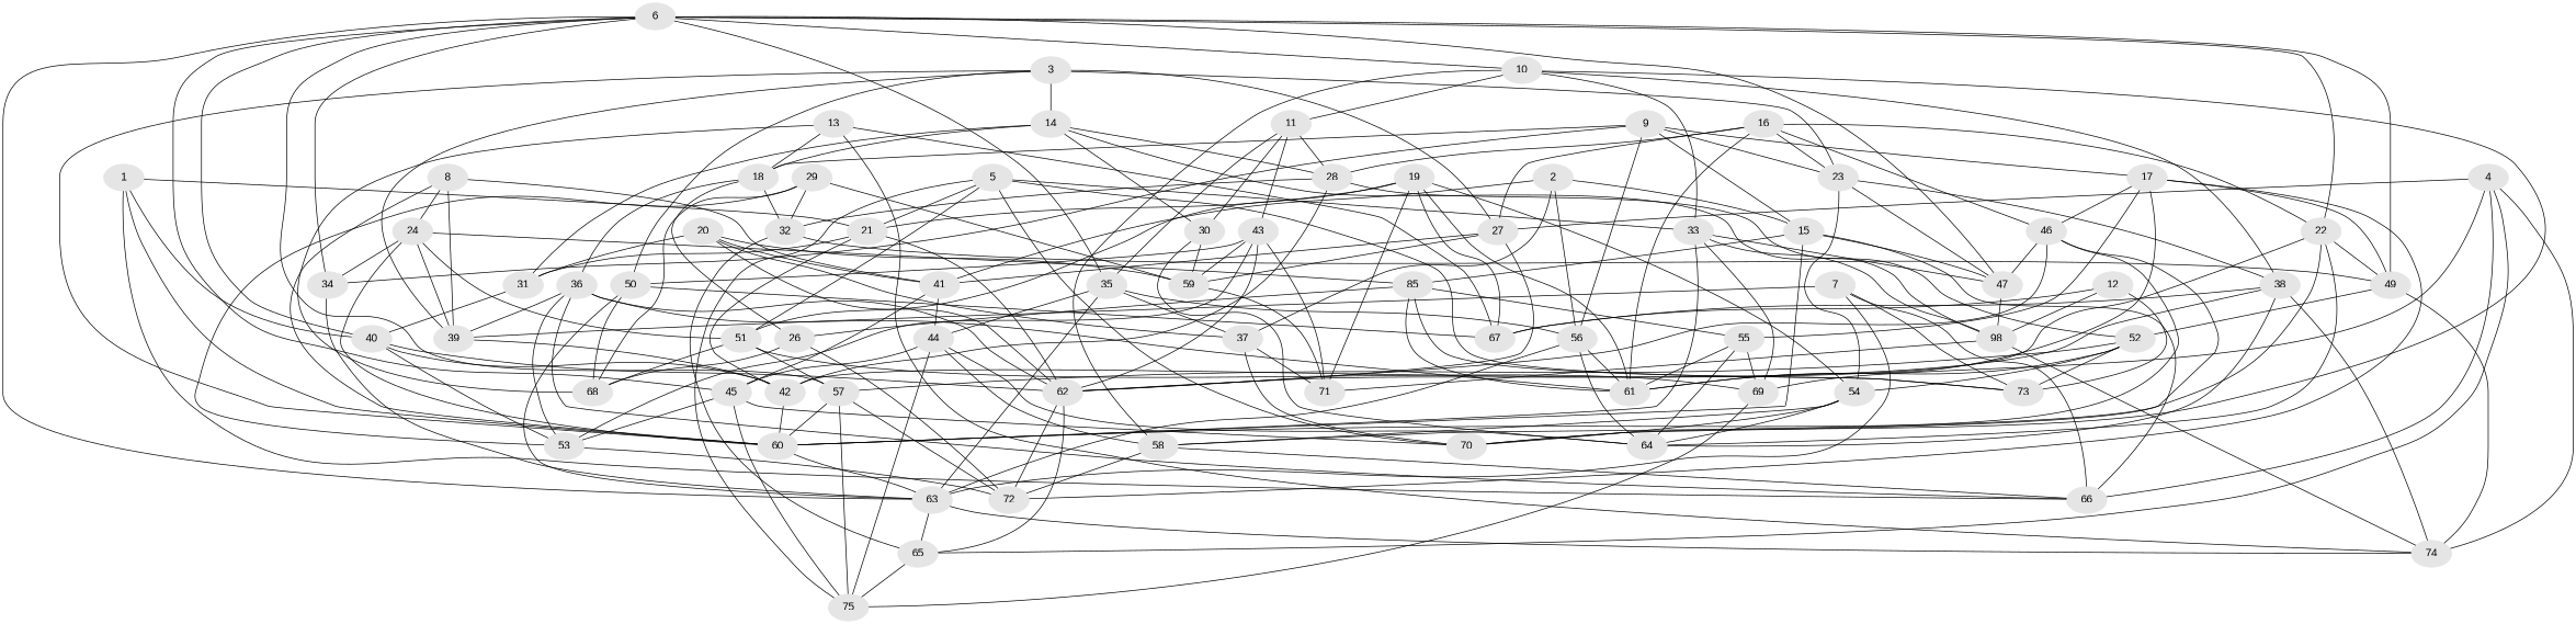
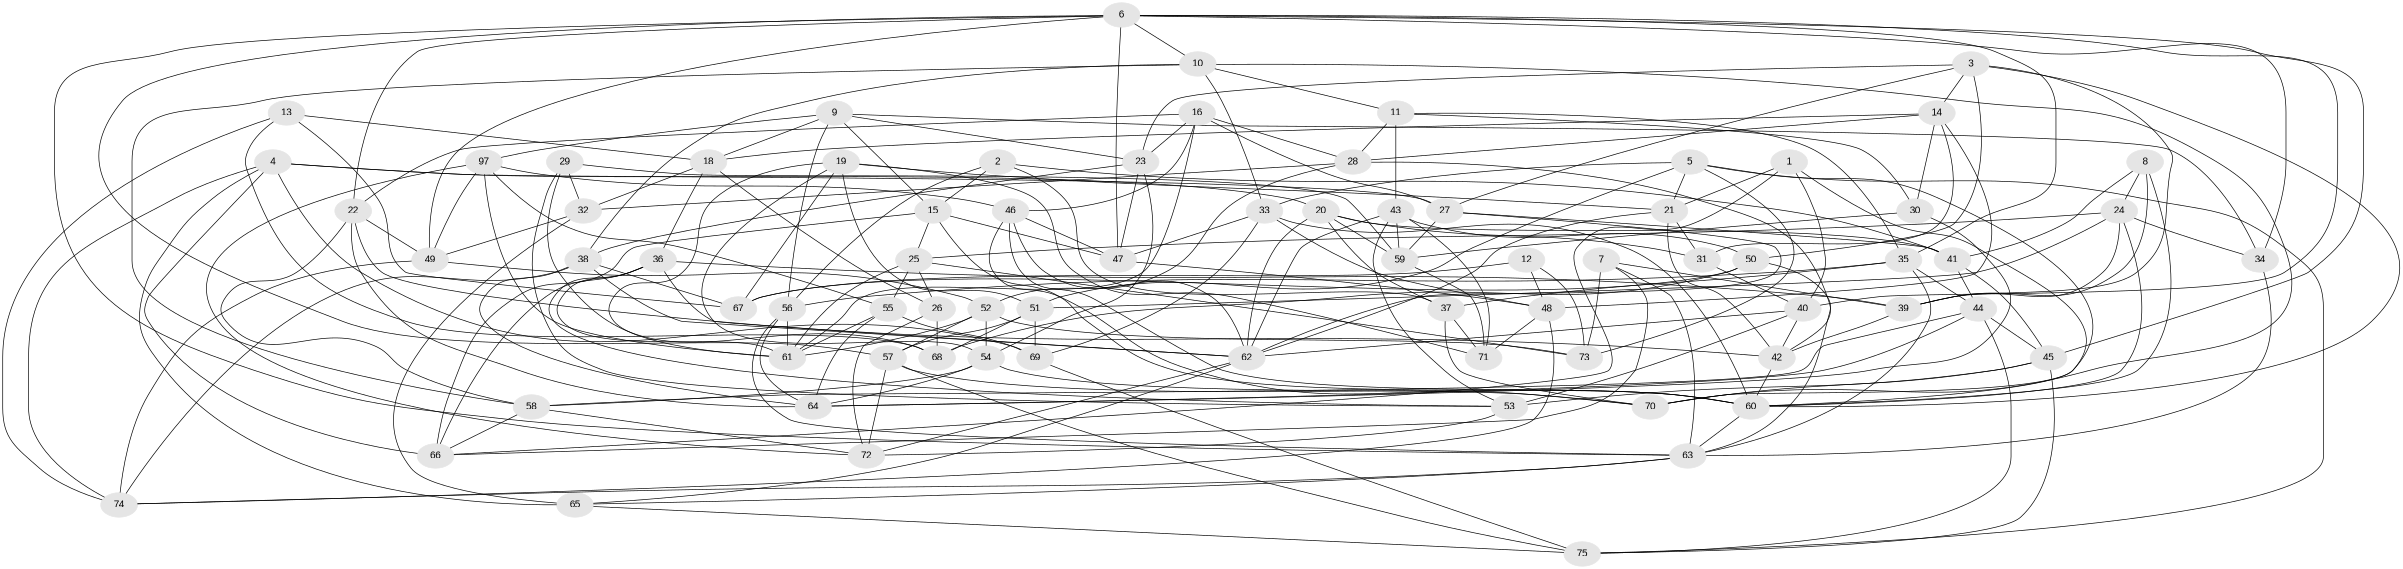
  graph {
    fontname="Liberation Sans"
    node [color=gray90 fontname="Liberation Sans" style=filled]
    edge [fontname="Liberation Sans" weight=1.0]
    1
    21
    40
    60
    66
    31
    62
    42
    53
    63
    2
    15
    37
    41
    56
    47
-   25 [label=85]
+   25
    70
    71
    45
    44
    61
    64
    3
    14
    23
    27
    39
    50
    18
    28
    30
-   48 [label=98]
+   48
    38
    54
    59
    67
    68
    4
    20
    65
    69
    74
    75
    5
    33
    51
    73
    57
    6
    10
    22
    34
    35
    49
    11
    58
    52
    72
    7
    8
    24
    9
-   17
+   17 [label=97]
    46
    55
    26
    32
    36
    43
    12
    13
    16
    19
    29
    1 -- 21
    1 -- 40
    1 -- 60
    1 -- 66
    21 -- 31
    21 -- 62
    21 -- 42
    40 -- 62
    40 -- 42
    40 -- 53
    60 -- 63
    31 -- 40
    62 -- 65
    62 -- 72
    42 -- 60
    53 -- 72
    63 -- 65
    63 -- 74
    2 -- 15
    2 -- 37
    2 -- 41
    2 -- 56
    15 -- 60
    15 -- 66
    15 -- 47
    15 -- 25
    37 -- 70
    37 -- 71 [weight=2.0]
    41 -- 45
    41 -- 44
    56 -- 63
    56 -- 61
    56 -- 64
    47 -- 48
    25 -- 61
    25 -- 73
    25 -- 55
    25 -- 26
    45 -- 53
    45 -- 70
    45 -- 75
    44 -- 45
    44 -- 64
    44 -- 75
    44 -- 58
    3 -- 60
    3 -- 14
    3 -- 23
    3 -- 27
    3 -- 39
    3 -- 50
    14 -- 31
    14 -- 18
    14 -- 28
    14 -- 30
    14 -- 48
    23 -- 47
    23 -- 38
    23 -- 54
    27 -- 62
    27 -- 41
    27 -- 59
    39 -- 42
    50 -- 63
    50 -- 67 [weight=2.0]
    50 -- 68
    18 -- 26
    18 -- 32
    18 -- 36
    28 -- 42
    28 -- 52
    28 -- 32
    30 -- 64 [weight=2.0]
    30 -- 59
    48 -- 71
    48 -- 74
    38 -- 62
    38 -- 64
    38 -- 67
    38 -- 74
    54 -- 70
    54 -- 64
    54 -- 58
    59 -- 71
    4 -- 66
    4 -- 27
+   4 -- 20
    4 -- 65
    4 -- 69
    4 -- 74
    20 -- 31
    20 -- 62
    20 -- 37
    20 -- 41
    20 -- 59
    65 -- 75
    69 -- 75
    5 -- 21
    5 -- 70
    5 -- 75
    5 -- 33
    5 -- 51
    5 -- 73
    33 -- 60
    33 -- 47
    33 -- 48
    33 -- 69
    51 -- 68
    51 -- 69
    51 -- 57
    57 -- 60
    57 -- 75
    57 -- 72
    6 -- 40
    6 -- 63
    6 -- 47
    6 -- 45
    6 -- 57
    6 -- 10
    6 -- 22
    6 -- 34
    6 -- 35
    6 -- 49
    10 -- 70
    10 -- 38
    10 -- 33
    10 -- 11
    10 -- 58
    22 -- 42
    22 -- 64
    22 -- 49
    22 -- 58
    34 -- 63
    35 -- 63
    35 -- 37
    35 -- 56
    35 -- 44
    49 -- 74
    49 -- 52
    11 -- 28
    11 -- 30
    11 -- 35
    11 -- 43
    58 -- 66
    58 -- 72
    52 -- 61
    52 -- 54
    52 -- 73
    52 -- 57
    7 -- 66
    7 -- 63
    7 -- 39
    7 -- 73
    8 -- 60
    8 -- 41
    8 -- 39
    8 -- 24
    24 -- 60
    24 -- 25
    24 -- 39
    24 -- 51
    24 -- 34
    9 -- 15
    9 -- 56
    9 -- 23
    9 -- 18
    9 -- 34
    9 -- 17
    17 -- 61
    17 -- 49
    17 -- 72
    17 -- 46
    17 -- 55
    46 -- 60
    46 -- 62
    46 -- 47
    46 -- 70
    55 -- 61
    55 -- 64
    55 -- 69 [weight=2.0]
    26 -- 68
    26 -- 72
    32 -- 65 [weight=2.0]
    32 -- 49
    36 -- 66
    36 -- 62
    36 -- 53
    36 -- 61
    36 -- 39
    43 -- 62
    43 -- 53
    43 -- 71
    43 -- 50
    43 -- 59
    12 -- 48
    12 -- 67
    12 -- 73 [weight=2.0]
    13 -- 18
    13 -- 67
    13 -- 68
    13 -- 74
    16 -- 61
    16 -- 23
    16 -- 27
    16 -- 28
    16 -- 22
    16 -- 46
    19 -- 21
    19 -- 71
    19 -- 61
    19 -- 54
    19 -- 67
    19 -- 51
    29 -- 53
    29 -- 59
    29 -- 68
    29 -- 32
  }
